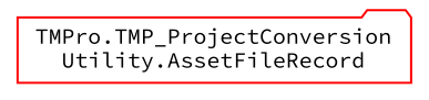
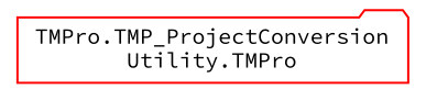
  digraph {
    rankdir=LR
    fontname="Source Code Pro"
-   n1 [color=red fillcolor=white fontname="Source Code Pro" fontsize=10 height=0.2 label="TMPro.TMP_ProjectConversion\lUtility.AssetFileRecord" shape=folder style=filled width=0.4]
+   n1 [color=red fillcolor=white fontname="Source Code Pro" fontsize=10 height=0.2 label="TMPro.TMP_ProjectConversion\lUtility.TMPro" shape=folder style=filled width=0.4]
  }
